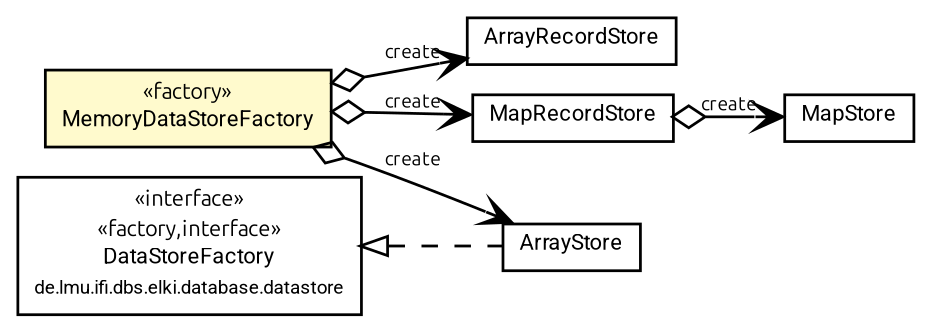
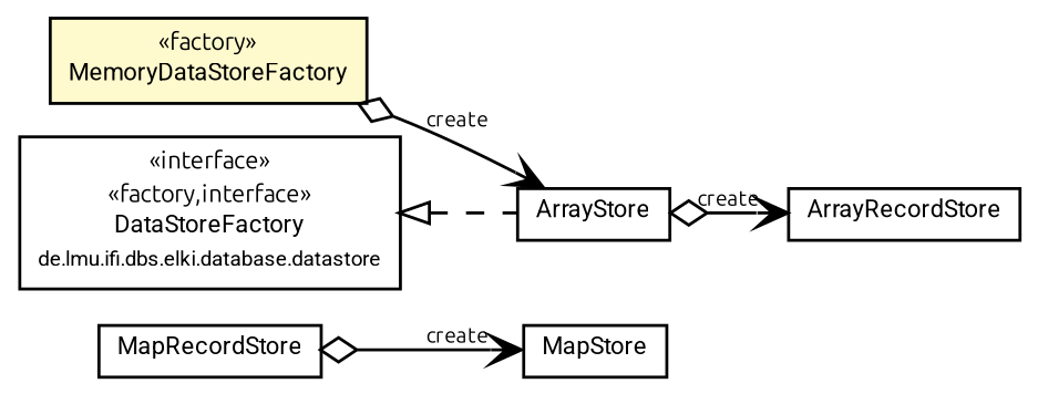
  digraph {
    fontname=Ubuntu
    nodesep=0.15
    rankdir=LR
    ranksep=0.25
    node [fontcolor=black fontname=Ubuntu fontsize=8 margin=0 shape=plaintext]
    edge [arrowhead=open arrowtail=ediamond color=black dir=both fontname=Ubuntu fontsize=7 labelfontname=Roboto labelfontsize=7 weight=3]
    n1 [height=0 label=<<table title="de.lmu.ifi.dbs.elki.database.datastore.memory.MapRecordStore" border="0" cellborder="1" cellspacing="0" cellpadding="2" href="MapRecordStore.html" target="_parent"> 		<tr><td><table border="0" cellspacing="0" cellpadding="1"> 		<tr><td align="center" balign="center"> <font face="Roboto">MapRecordStore</font> </td></tr> 		</table></td></tr> 		</table>> width=0]
    n2 [height=0 label=<<table title="de.lmu.ifi.dbs.elki.database.datastore.memory.MapStore" border="0" cellborder="1" cellspacing="0" cellpadding="2" href="MapStore.html" target="_parent"> 		<tr><td><table border="0" cellspacing="0" cellpadding="1"> 		<tr><td align="center" balign="center"> <font face="Roboto">MapStore</font> </td></tr> 		</table></td></tr> 		</table>> width=0]
    n3 [height=0 label=<<table title="de.lmu.ifi.dbs.elki.database.datastore.memory.ArrayStore" border="0" cellborder="1" cellspacing="0" cellpadding="2" href="ArrayStore.html" target="_parent"> 		<tr><td><table border="0" cellspacing="0" cellpadding="1"> 		<tr><td align="center" balign="center"> <font face="Roboto">ArrayStore</font> </td></tr> 		</table></td></tr> 		</table>> width=0]
    n4 [height=0 label=<<table title="de.lmu.ifi.dbs.elki.database.datastore.memory.ArrayRecordStore" border="0" cellborder="1" cellspacing="0" cellpadding="2" href="ArrayRecordStore.html" target="_parent"> 		<tr><td><table border="0" cellspacing="0" cellpadding="1"> 		<tr><td align="center" balign="center"> <font face="Roboto">ArrayRecordStore</font> </td></tr> 		</table></td></tr> 		</table>> width=0]
    n5 [height=0 label=<<table title="de.lmu.ifi.dbs.elki.database.datastore.memory.MemoryDataStoreFactory" border="0" cellborder="1" cellspacing="0" cellpadding="2" bgcolor="lemonChiffon" href="MemoryDataStoreFactory.html" target="_parent"> 		<tr><td><table border="0" cellspacing="0" cellpadding="1"> 		<tr><td align="center" balign="center"> &#171;factory&#187; </td></tr> 		<tr><td align="center" balign="center"> <font face="Roboto">MemoryDataStoreFactory</font> </td></tr> 		</table></td></tr> 		</table>> width=0]
    n6 [height=0 label=<<table title="de.lmu.ifi.dbs.elki.database.datastore.DataStoreFactory" border="0" cellborder="1" cellspacing="0" cellpadding="2" href="../DataStoreFactory.html" target="_parent"> 		<tr><td><table border="0" cellspacing="0" cellpadding="1"> 		<tr><td align="center" balign="center"> &#171;interface&#187; </td></tr> 		<tr><td align="center" balign="center"> &#171;factory,interface&#187; </td></tr> 		<tr><td align="center" balign="center"> <font face="Roboto">DataStoreFactory</font> </td></tr> 		<tr><td align="center" balign="center"> <font face="Roboto" point-size="7.0">de.lmu.ifi.dbs.elki.database.datastore</font> </td></tr> 		</table></td></tr> 		</table>> width=0]
    n1 -> n2 [label=create]
-   n5 -> n1 [label=create]
    n5 -> n3 [label=create]
-   n5 -> n4 [label=create]
+   n3 -> n4 [label=create]
    n6 -> n3 [arrowtail=empty dir=back style=dashed weight=9 arrowhead=""]
  }
